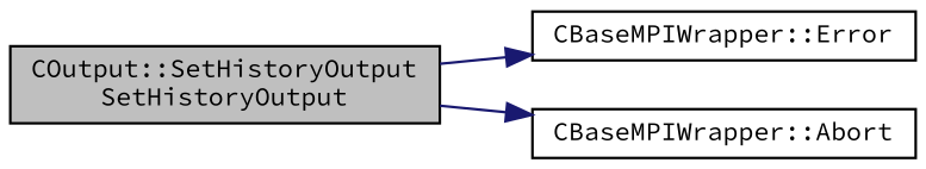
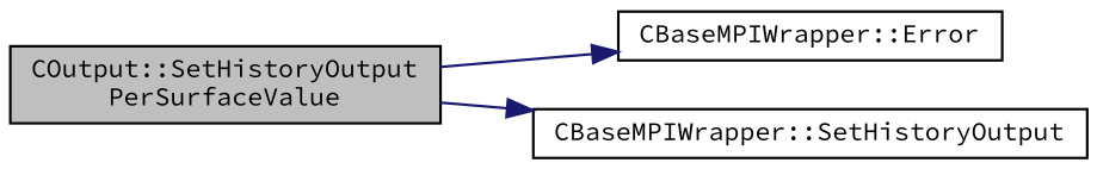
  digraph {
    fontname="Source Code Pro"
    rankdir=LR
    node [color=black fillcolor=white fontname="Source Code Pro" fontsize=10 shape=record style=filled]
    edge [color=midnightblue fontname="Source Code Pro" fontsize=10 labelfontname=Helvetica labelfontsize=10 style=solid]
-   n1 [fillcolor=grey75 fontcolor=black height=0.2 label="COutput::SetHistoryOutput\lSetHistoryOutput" width=0.4]
+   n1 [fillcolor=grey75 fontcolor=black height=0.2 label="COutput::SetHistoryOutput\lPerSurfaceValue" width=0.4]
    n2 [height=0.2 label="CBaseMPIWrapper::Error" width=0.4]
-   n3 [height=0.2 label="CBaseMPIWrapper::Abort" width=0.4]
+   n3 [height=0.2 label="CBaseMPIWrapper::SetHistoryOutput" width=0.4]
    n1 -> n2
    n1 -> n3
  }
